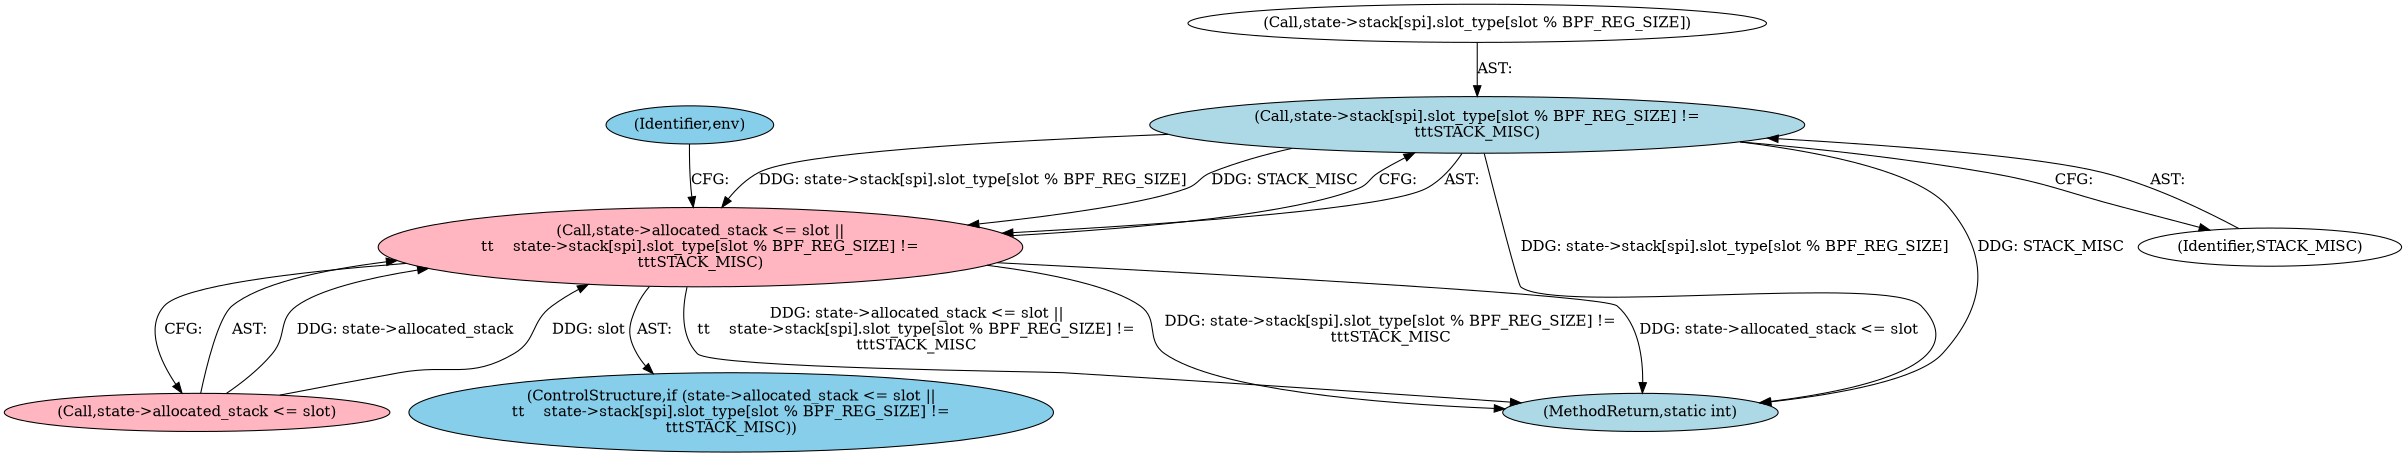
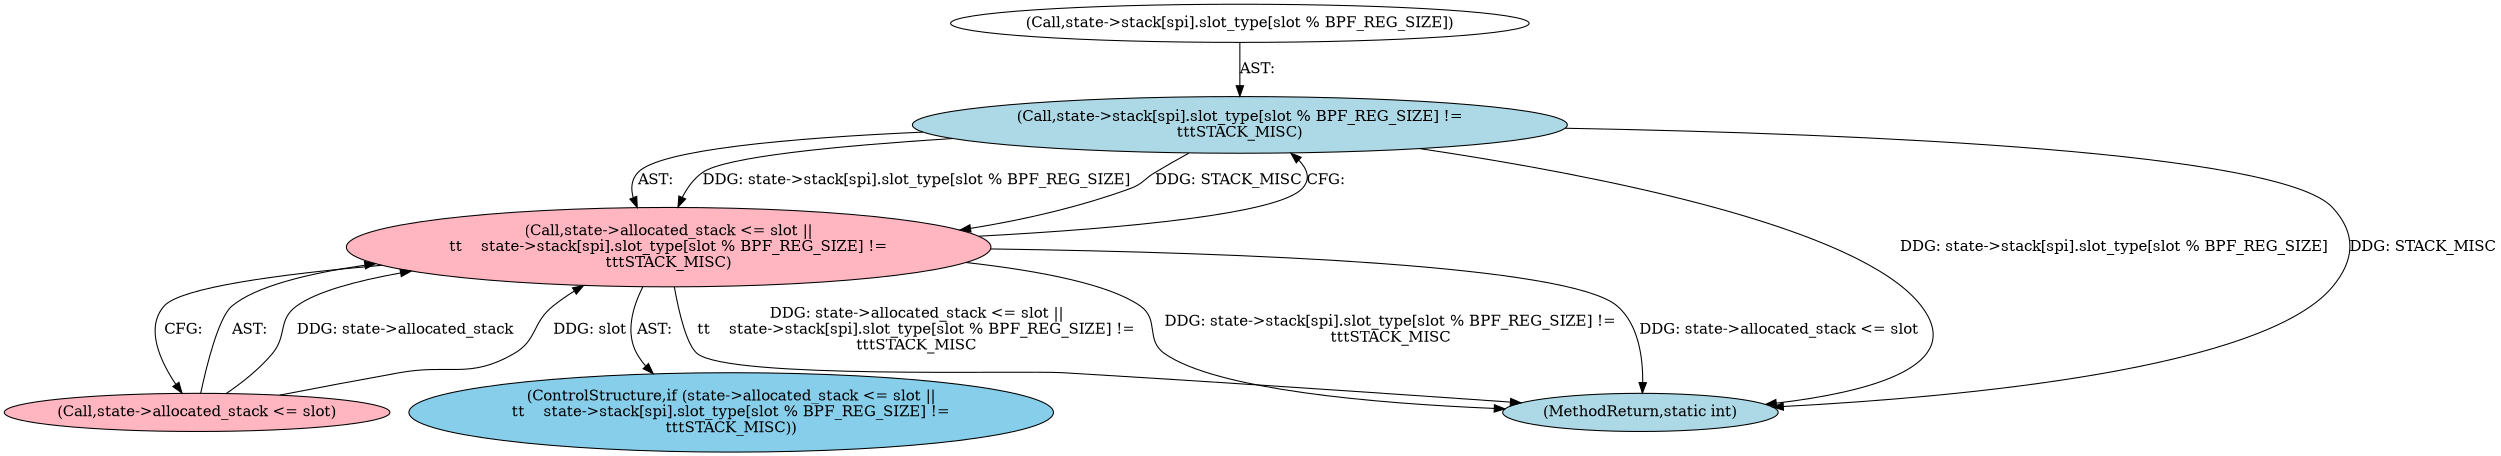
  digraph {
    node [fillcolor=lightblue style=filled]
    n1 [label="(Call,state->stack[spi].slot_type[slot % BPF_REG_SIZE] !=\n\t\t\tSTACK_MISC)"]
    n2 [fillcolor=lightpink label="(Call,state->allocated_stack <= slot ||\n\t\t    state->stack[spi].slot_type[slot % BPF_REG_SIZE] !=\n\t\t\tSTACK_MISC)"]
    n3 [label="(MethodReturn,static int)"]
-   n4 [fillcolor=white label="(Identifier,STACK_MISC)"]
    n5 [fillcolor=lightpink label="(Call,state->allocated_stack <= slot)"]
    n6 [fillcolor=skyblue label="(ControlStructure,if (state->allocated_stack <= slot ||\n\t\t    state->stack[spi].slot_type[slot % BPF_REG_SIZE] !=\n\t\t\tSTACK_MISC))"]
-   n7 [fillcolor=skyblue label="(Identifier,env)"]
    n8 [fillcolor=white label="(Call,state->stack[spi].slot_type[slot % BPF_REG_SIZE])"]
    n1 -> n2 [label="AST: "]
    n1 -> n2 [label="DDG: state->stack[spi].slot_type[slot % BPF_REG_SIZE]"]
    n1 -> n2 [label="DDG: STACK_MISC"]
    n1 -> n3 [label="DDG: state->stack[spi].slot_type[slot % BPF_REG_SIZE]"]
    n1 -> n3 [label="DDG: STACK_MISC"]
-   n1 -> n4 [label="CFG: "]
    n2 -> n1 [label="CFG: "]
    n2 -> n3 [label="DDG: state->stack[spi].slot_type[slot % BPF_REG_SIZE] !=\n\t\t\tSTACK_MISC"]
    n2 -> n3 [label="DDG: state->allocated_stack <= slot"]
    n2 -> n3 [label="DDG: state->allocated_stack <= slot ||\n\t\t    state->stack[spi].slot_type[slot % BPF_REG_SIZE] !=\n\t\t\tSTACK_MISC"]
    n2 -> n5 [label="CFG: "]
    n2 -> n6 [label="AST: "]
-   n4 -> n1 [label="AST: "]
    n5 -> n2 [label="AST: "]
    n5 -> n2 [label="DDG: state->allocated_stack"]
    n5 -> n2 [label="DDG: slot"]
-   n7 -> n2 [label="CFG: "]
    n8 -> n1 [label="AST: "]
  }
